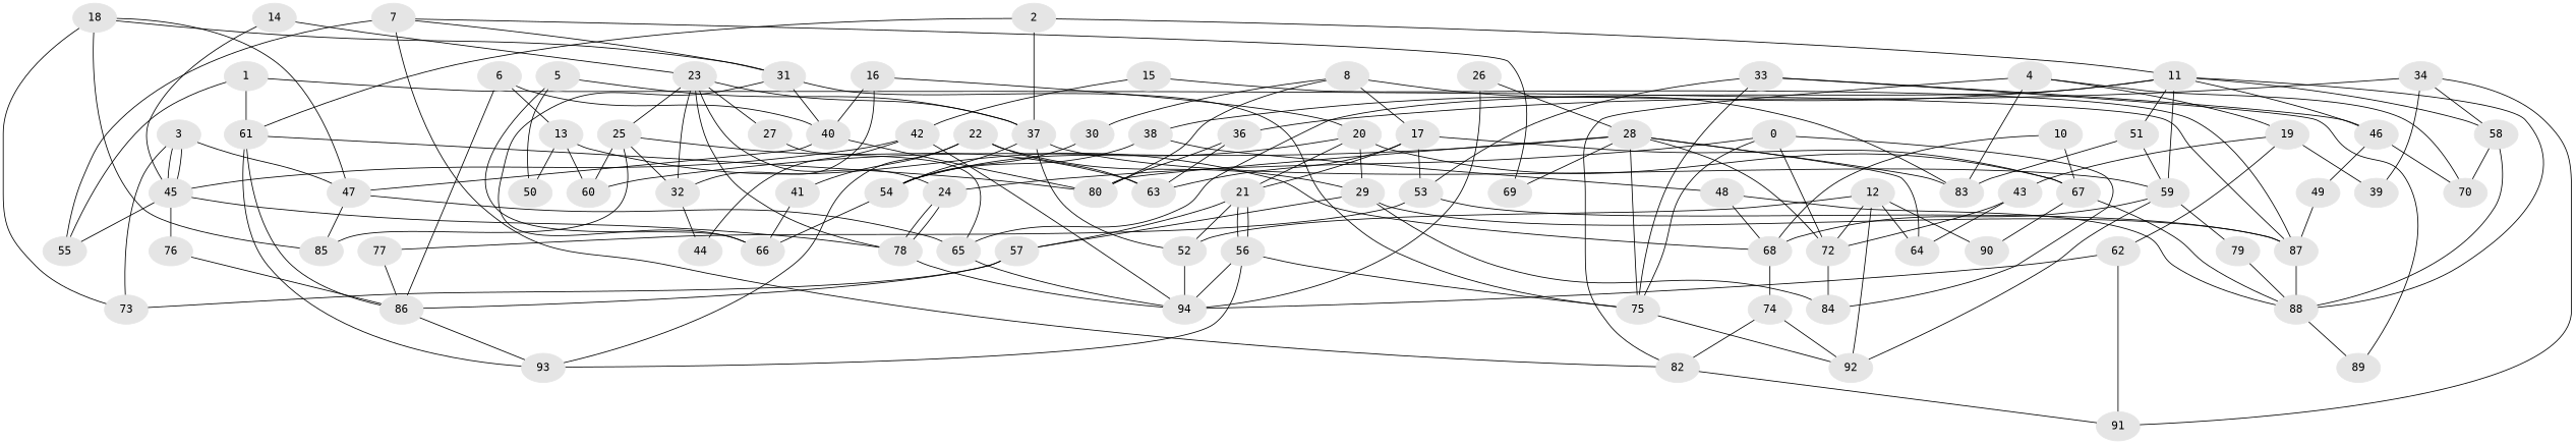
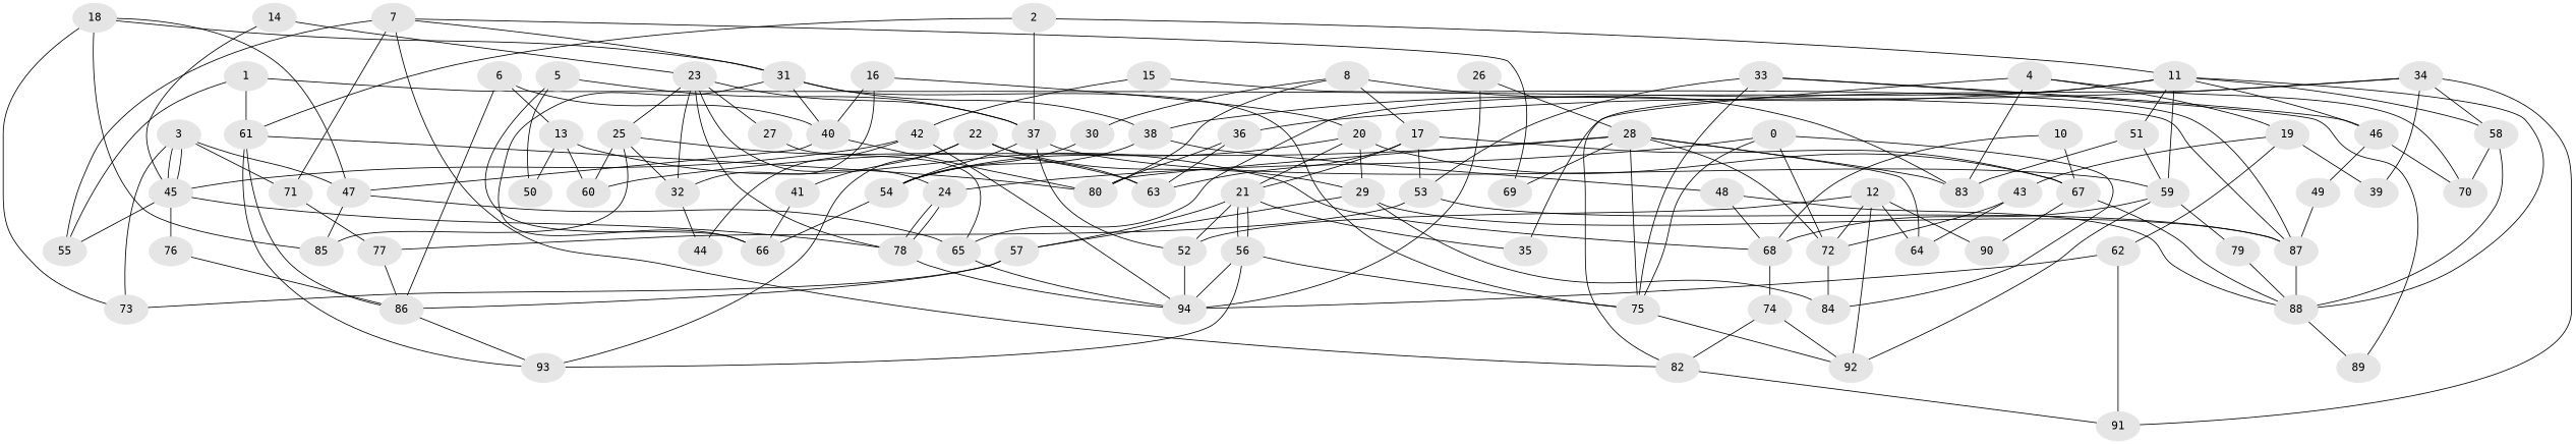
  graph {
    fontname="DejaVu Sans Mono"
    node [color=gray90 fontname="DejaVu Sans Mono" style=filled]
    edge [fontname="DejaVu Sans Mono"]
    1
    55
    61
    87
    86
    80
    93
    88
    2
    11
    37
    38
    46
    51
    58
    59
    65
    52
    54
    3
    45
    47
+   71
    73
    78
    76
    85
    77
    4
    19
    70
    82
    83
    39
    43
    62
    91
    5
    50
    66
    6
    13
    40
    68
    60
    7
    31
    69
    75
    8
    17
    30
    67
    21
    53
    63
    n57 [label=0]
    24
    72
    84
    92
    10
    90
    74
    48
    49
    79
    94
    89
    12
    64
    14
    23
    32
    25
    27
    15
    42
    44
    16
    20
    29
+   35
    56
    57
    18
    22
    41
    26
    28
    33
    34
    36
    1 -- 55
    1 -- 61
    1 -- 87
    61 -- 86
    61 -- 80
    61 -- 93
    87 -- 88
    86 -- 93
    88 -- 89
    2 -- 61
    2 -- 11
    2 -- 37
    11 -- 88
    11 -- 38
    11 -- 46
    11 -- 51
    11 -- 58
    11 -- 59
    11 -- 65
    37 -- 59
    37 -- 52
    37 -- 54
    38 -- 54
    38 -- 48
    46 -- 70
    46 -- 49
    51 -- 59
    51 -- 83
    58 -- 88
    58 -- 70
    59 -- 68
    59 -- 92
    59 -- 79
    65 -- 94
    52 -- 94
    54 -- 66
    3 -- 45
    3 -- 45
    3 -- 47
+   3 -- 71
    3 -- 73
    45 -- 55
    45 -- 78
    45 -- 76
    47 -- 65
    47 -- 85
+   71 -- 77
    78 -- 94
    76 -- 86
    77 -- 86
    4 -- 19
    4 -- 70
    4 -- 82
    4 -- 83
    19 -- 39
    19 -- 43
    19 -- 62
    82 -- 91
    43 -- 72
    43 -- 64
    62 -- 91
    62 -- 94
    5 -- 37
    5 -- 50
    5 -- 66
    6 -- 86
    6 -- 13
    6 -- 40
    13 -- 50
    13 -- 68
    13 -- 60
    40 -- 80
    40 -- 47
    68 -- 74
    7 -- 55
+   7 -- 71
    7 -- 82
    7 -- 31
    7 -- 69
+   31 -- 38
    31 -- 66
    31 -- 40
    31 -- 75
    75 -- 92
    8 -- 80
    8 -- 83
    8 -- 17
    8 -- 30
    17 -- 67
    17 -- 21
    17 -- 53
    17 -- 63
    30 -- 54
    67 -- 88
    67 -- 90
    21 -- 52
+   21 -- 35
    21 -- 56
    21 -- 56
    21 -- 57
    53 -- 87
    53 -- 77
    n57 -- 75
    n57 -- 24
    n57 -- 72
    n57 -- 84
    24 -- 78
    24 -- 78
    72 -- 84
    10 -- 68
    10 -- 67
    74 -- 82
    74 -- 92
    48 -- 88
    48 -- 68
    49 -- 87
    79 -- 88
    12 -- 52
    12 -- 72
    12 -- 92
    12 -- 90
    12 -- 64
    14 -- 45
    14 -- 23
    23 -- 37
    23 -- 78
    23 -- 24
    23 -- 32
    23 -- 25
    23 -- 27
    32 -- 44
    25 -- 85
    25 -- 60
    25 -- 63
    25 -- 32
    27 -- 65
    15 -- 87
    15 -- 42
    42 -- 45
    42 -- 94
    42 -- 44
    16 -- 40
    16 -- 32
    16 -- 20
    20 -- 54
    20 -- 67
    20 -- 21
    20 -- 29
    29 -- 87
    29 -- 84
    29 -- 57
    56 -- 93
    56 -- 75
    56 -- 94
    57 -- 86
    57 -- 73
    18 -- 47
    18 -- 73
    18 -- 85
    18 -- 31
    22 -- 93
    22 -- 63
    22 -- 29
    22 -- 41
    41 -- 66
    26 -- 94
    26 -- 28
    28 -- 80
    28 -- 83
    28 -- 60
    28 -- 69
    28 -- 75
    28 -- 72
    28 -- 64
    33 -- 46
    33 -- 75
    33 -- 53
    33 -- 89
    34 -- 58
    34 -- 39
    34 -- 91
+   34 -- 35
    34 -- 36
    36 -- 80
    36 -- 63
  }
